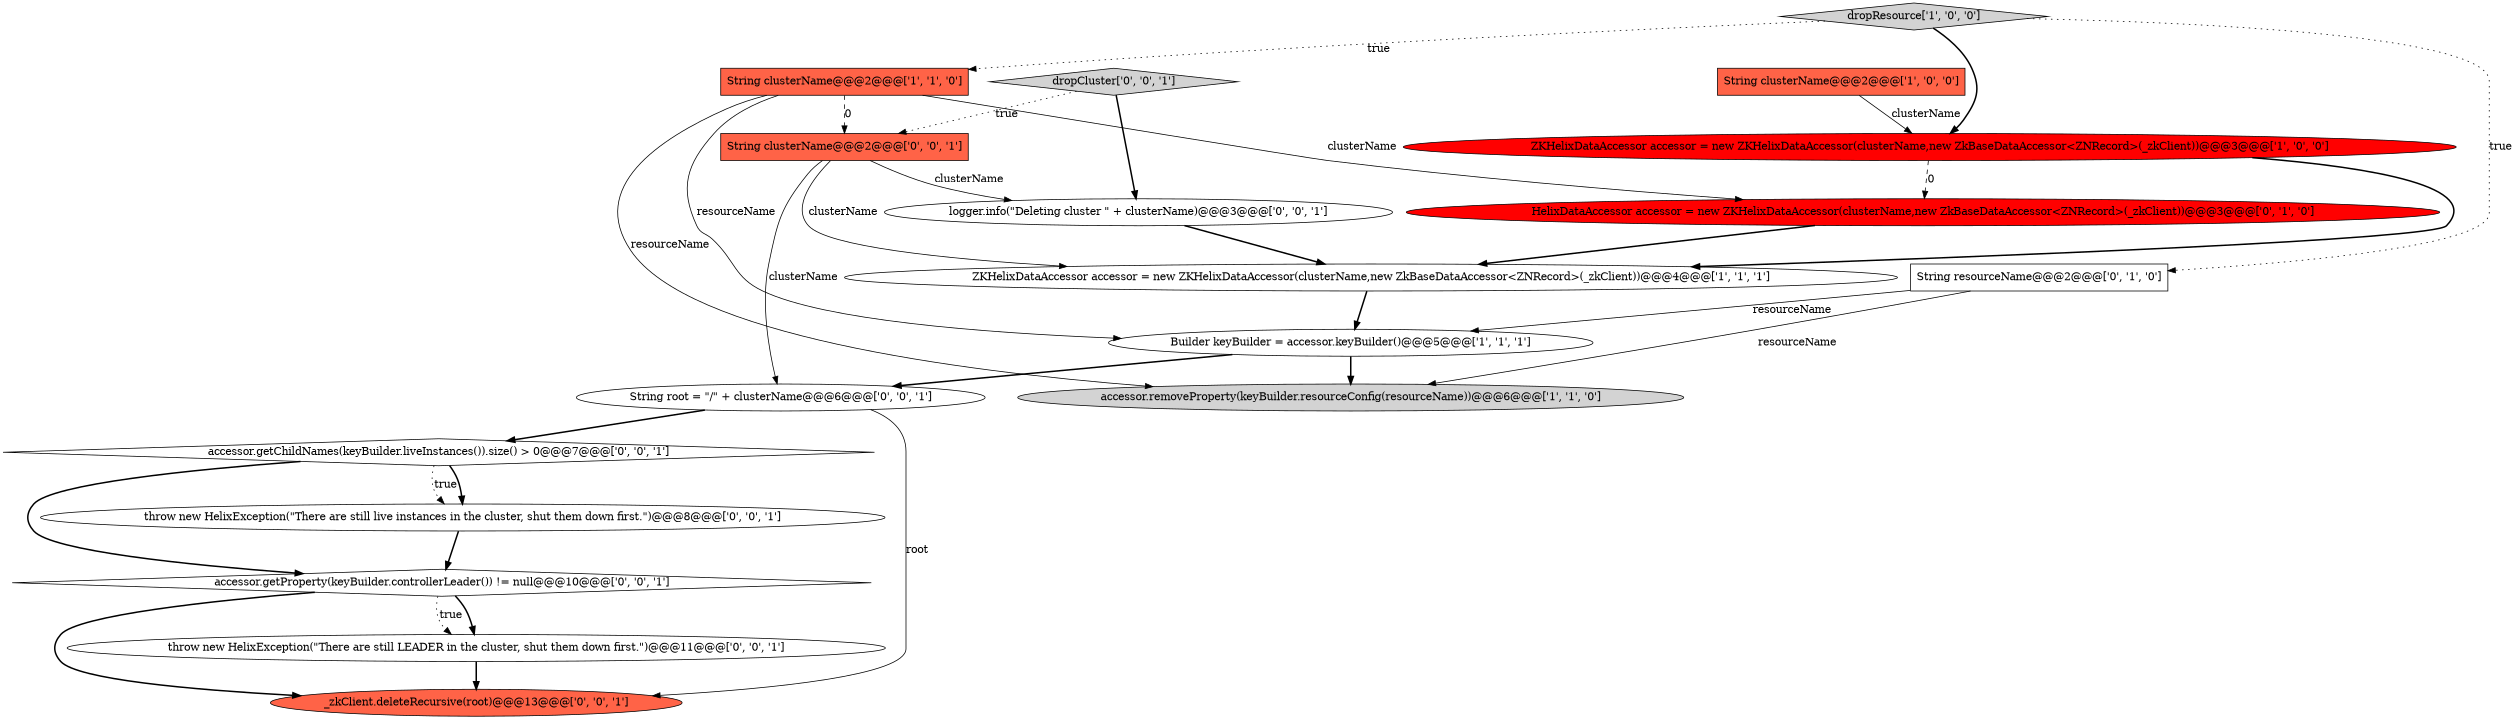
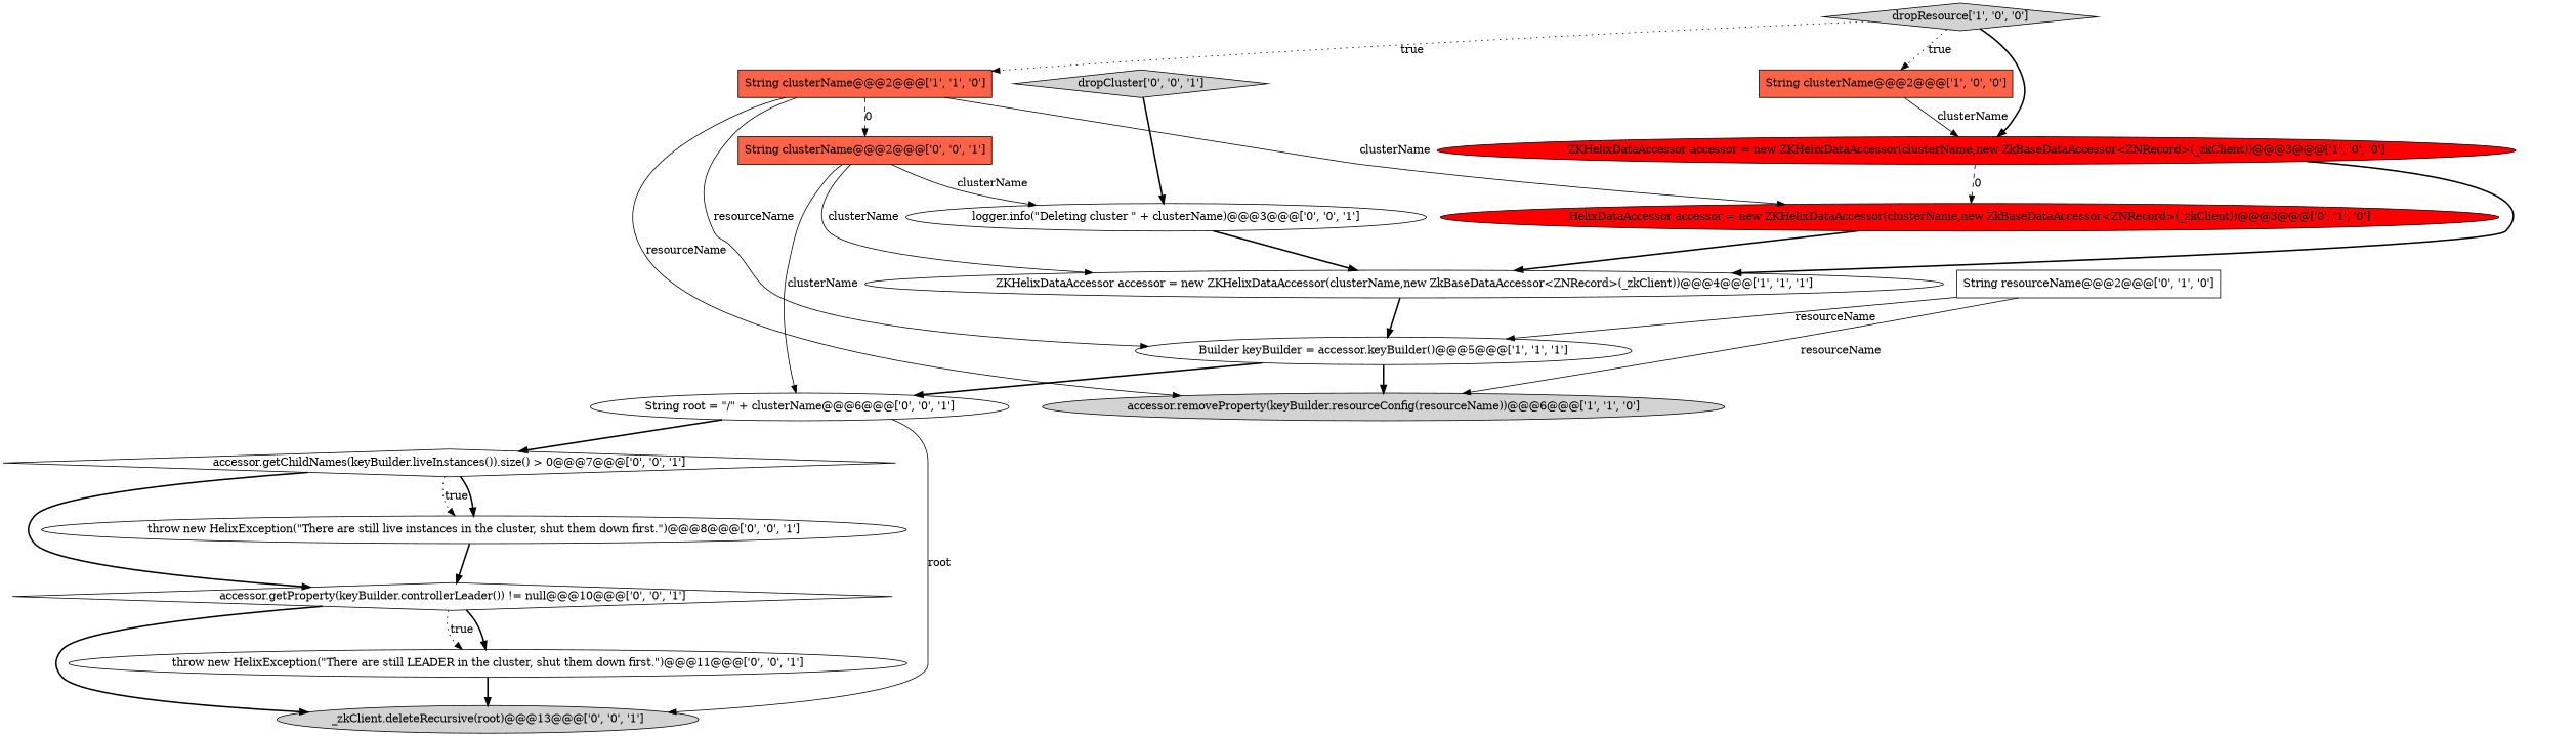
  digraph {
    node [fillcolor=white shape=ellipse style=filled]
    edge [style=bold]
    n1 [fillcolor=lightgray label="accessor.removeProperty(keyBuilder.resourceConfig(resourceName))@@@6@@@['1', '1', '0']"]
    n2 [fillcolor=tomato label="String clusterName@@@2@@@['1', '1', '0']" shape=box]
    n3 [fillcolor=red label="HelixDataAccessor accessor = new ZKHelixDataAccessor(clusterName,new ZkBaseDataAccessor<ZNRecord>(_zkClient))@@@3@@@['0', '1', '0']"]
    n4 [fillcolor=tomato label="String clusterName@@@2@@@['0', '0', '1']" shape=box]
    n5 [label="Builder keyBuilder = accessor.keyBuilder()@@@5@@@['1', '1', '1']"]
    n6 [label="ZKHelixDataAccessor accessor = new ZKHelixDataAccessor(clusterName,new ZkBaseDataAccessor<ZNRecord>(_zkClient))@@@4@@@['1', '1', '1']"]
    n7 [label="logger.info(\"Deleting cluster \" + clusterName)@@@3@@@['0', '0', '1']"]
    n8 [label="String root = \"/\" + clusterName@@@6@@@['0', '0', '1']"]
    n9 [fillcolor=tomato label="String clusterName@@@2@@@['1', '0', '0']" shape=box]
    n10 [fillcolor=red label="ZKHelixDataAccessor accessor = new ZKHelixDataAccessor(clusterName,new ZkBaseDataAccessor<ZNRecord>(_zkClient))@@@3@@@['1', '0', '0']"]
    n11 [label="accessor.getChildNames(keyBuilder.liveInstances()).size() > 0@@@7@@@['0', '0', '1']" shape=diamond]
    n12 [label="accessor.getProperty(keyBuilder.controllerLeader()) != null@@@10@@@['0', '0', '1']" shape=diamond]
    n13 [label="throw new HelixException(\"There are still live instances in the cluster, shut them down first.\")@@@8@@@['0', '0', '1']"]
-   n14 [fillcolor=tomato label="_zkClient.deleteRecursive(root)@@@13@@@['0', '0', '1']"]
+   n14 [fillcolor=lightgray label="_zkClient.deleteRecursive(root)@@@13@@@['0', '0', '1']"]
    n15 [label="throw new HelixException(\"There are still LEADER in the cluster, shut them down first.\")@@@11@@@['0', '0', '1']"]
    n16 [fillcolor=lightgray label="dropCluster['0', '0', '1']" shape=diamond]
    n17 [label="String resourceName@@@2@@@['0', '1', '0']" shape=box]
    n18 [fillcolor=lightgray label="dropResource['1', '0', '0']" shape=diamond]
    n2 -> n1 [label=resourceName style=solid]
    n2 -> n3 [label=clusterName style=solid]
    n2 -> n4 [label=0 style=dashed]
    n2 -> n5 [label=resourceName style=solid]
    n3 -> n6
    n4 -> n6 [label=clusterName style=solid]
    n4 -> n7 [label=clusterName style=solid]
    n4 -> n8 [label=clusterName style=solid]
    n5 -> n1
    n5 -> n8
    n6 -> n5
    n7 -> n6
    n8 -> n11
    n8 -> n14 [label=root style=solid]
    n9 -> n10 [label=clusterName style=solid]
    n10 -> n3 [label=0 style=dashed]
    n10 -> n6
    n11 -> n12
    n11 -> n13 [label=true style=dotted]
    n11 -> n13
    n12 -> n14
    n12 -> n15
    n12 -> n15 [label=true style=dotted]
    n13 -> n12
    n15 -> n14
-   n16 -> n4 [label=true style=dotted]
    n16 -> n7
    n17 -> n1 [label=resourceName style=solid]
    n17 -> n5 [label=resourceName style=solid]
    n18 -> n2 [label=true style=dotted]
-   n18 -> n17 [label=true style=dotted]
+   n18 -> n9 [label=true style=dotted]
    n18 -> n10
  }
